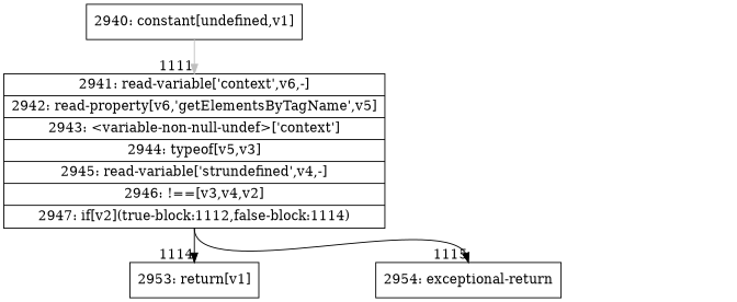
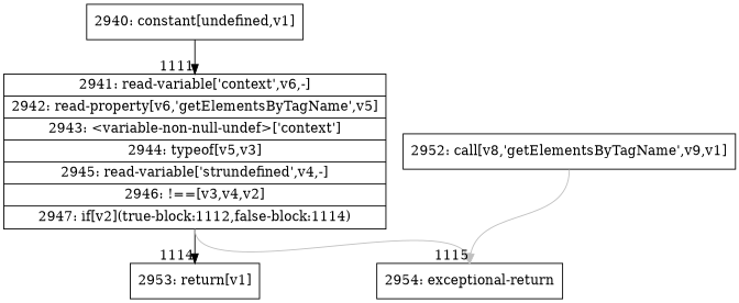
  digraph {
    rankdir=TD
    node [shape=record]
    edge [headport=n tailport=s]
    n1 [label="{2940: constant[undefined,v1]}"]
    n2 [label="{2941: read-variable['context',v6,-]|2942: read-property[v6,'getElementsByTagName',v5]|2943: \<variable-non-null-undef\>['context']|2944: typeof[v5,v3]|2945: read-variable['strundefined',v4,-]|2946: !==[v3,v4,v2]|2947: if[v2](true-block:1112,false-block:1114)}"]
    n3 [label="{2953: return[v1]}"]
    n4 [label="{2954: exceptional-return}"]
-   n1 -> n2 [headlabel="      1111" color=gray]
+   n5 [label="{2952: call[v8,'getElementsByTagName',v9,v1]}"]
+   n1 -> n2 [headlabel="      1111"]
    n2 -> n3 [headlabel="      1114"]
-   n2 -> n4 [color=black headlabel="      1115"]
+   n2 -> n4 [color=gray headlabel="      1115"]
+   n5 -> n4 [color=gray]
  }
